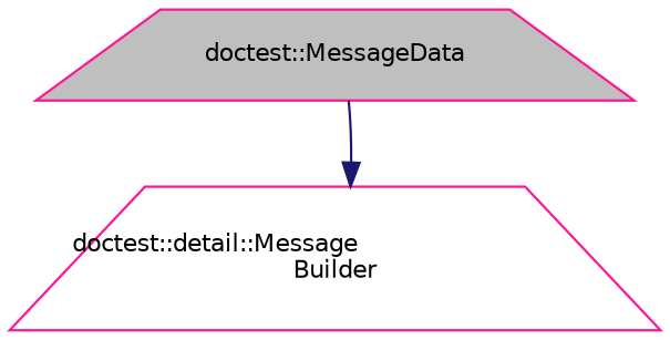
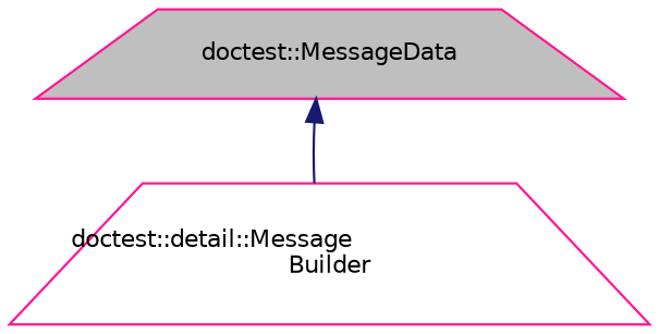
  digraph {
    node [color=deeppink fontname=Helvetica fontsize=10 shape=trapezium style=filled]
    n1 [fillcolor=grey75 fontcolor=black height=0.2 label="doctest::MessageData" width=0.4]
    n2 [fillcolor=white height=0.2 label="doctest::detail::Message\lBuilder" width=0.4]
-   n2 -> n1 [color=midnightblue dir=back fontname=Helvetica fontsize=10 labelfontname=Helvetica labelfontsize=10 style=solid]
+   n1 -> n2 [color=midnightblue dir=back fontname=Helvetica fontsize=10 labelfontname=Helvetica labelfontsize=10 style=solid]
  }
